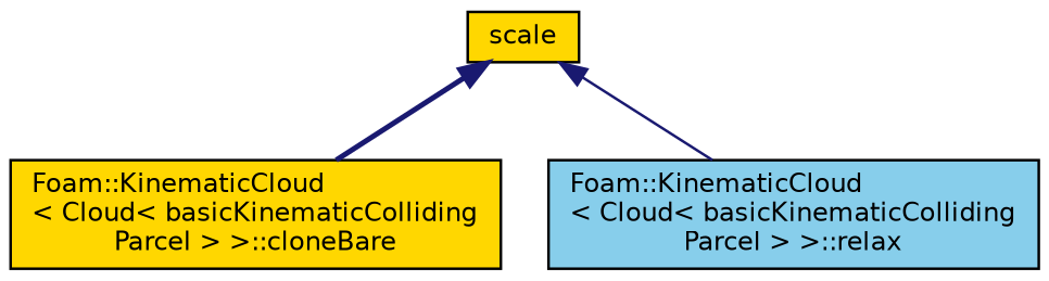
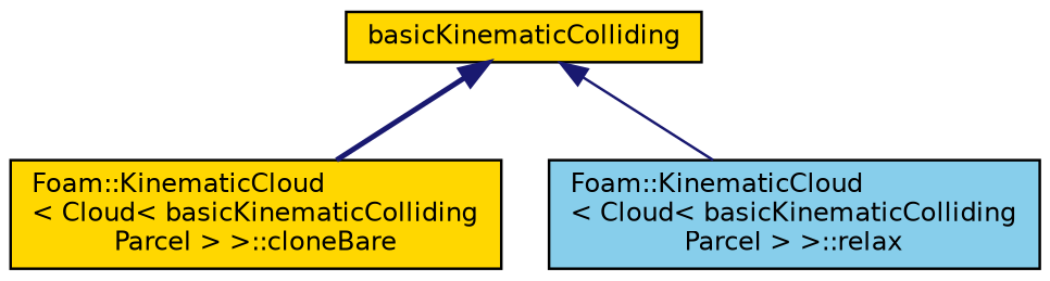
  digraph {
    rankdir=TB
    node [color=black fillcolor=gold fontname=Helvetica fontsize=10 shape=record style=filled]
    edge [color=midnightblue dir=back fontname=Helvetica fontsize=10 labelfontname=Helvetica labelfontsize=10]
-   n1 [fontcolor=black height=0.2 label=scale width=0.4]
+   n1 [fontcolor=black height=0.2 label=basicKinematicColliding width=0.4]
    n2 [height=0.2 label="Foam::KinematicCloud\l\< Cloud\< basicKinematicColliding\lParcel \> \>::cloneBare" width=0.4]
    n3 [height=0.2 label="Foam::KinematicCloud\l\< Cloud\< basicKinematicColliding\lParcel \> \>::relax" width=0.4 fillcolor=skyblue]
    n1 -> n2 [style=bold]
    n1 -> n3 [style=solid]
  }
